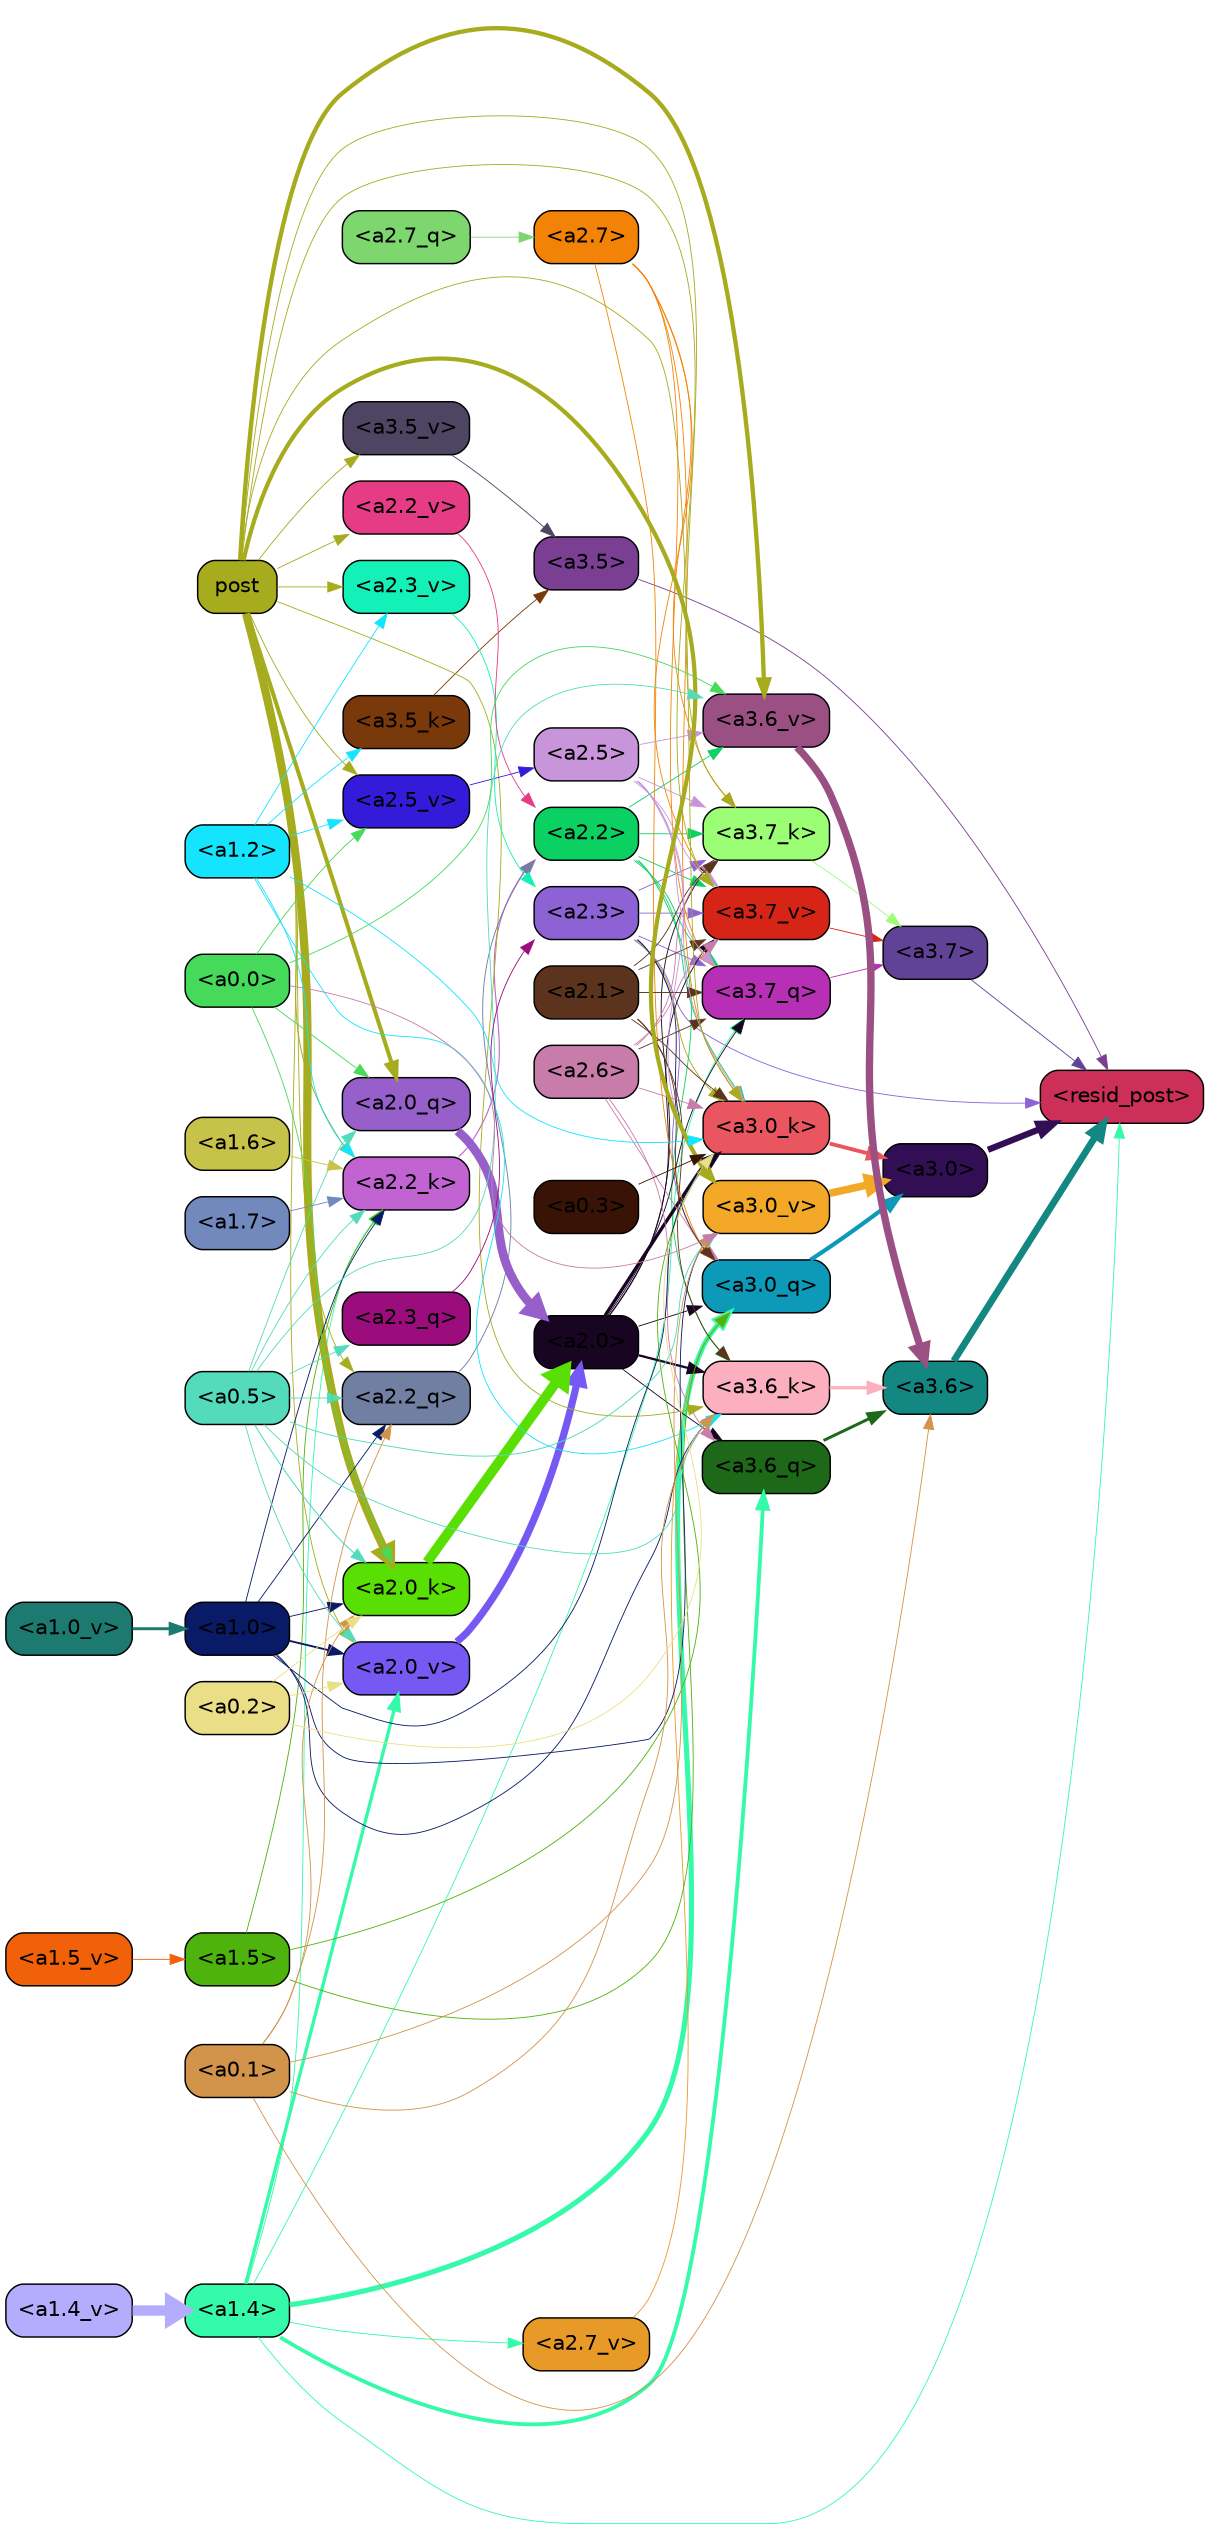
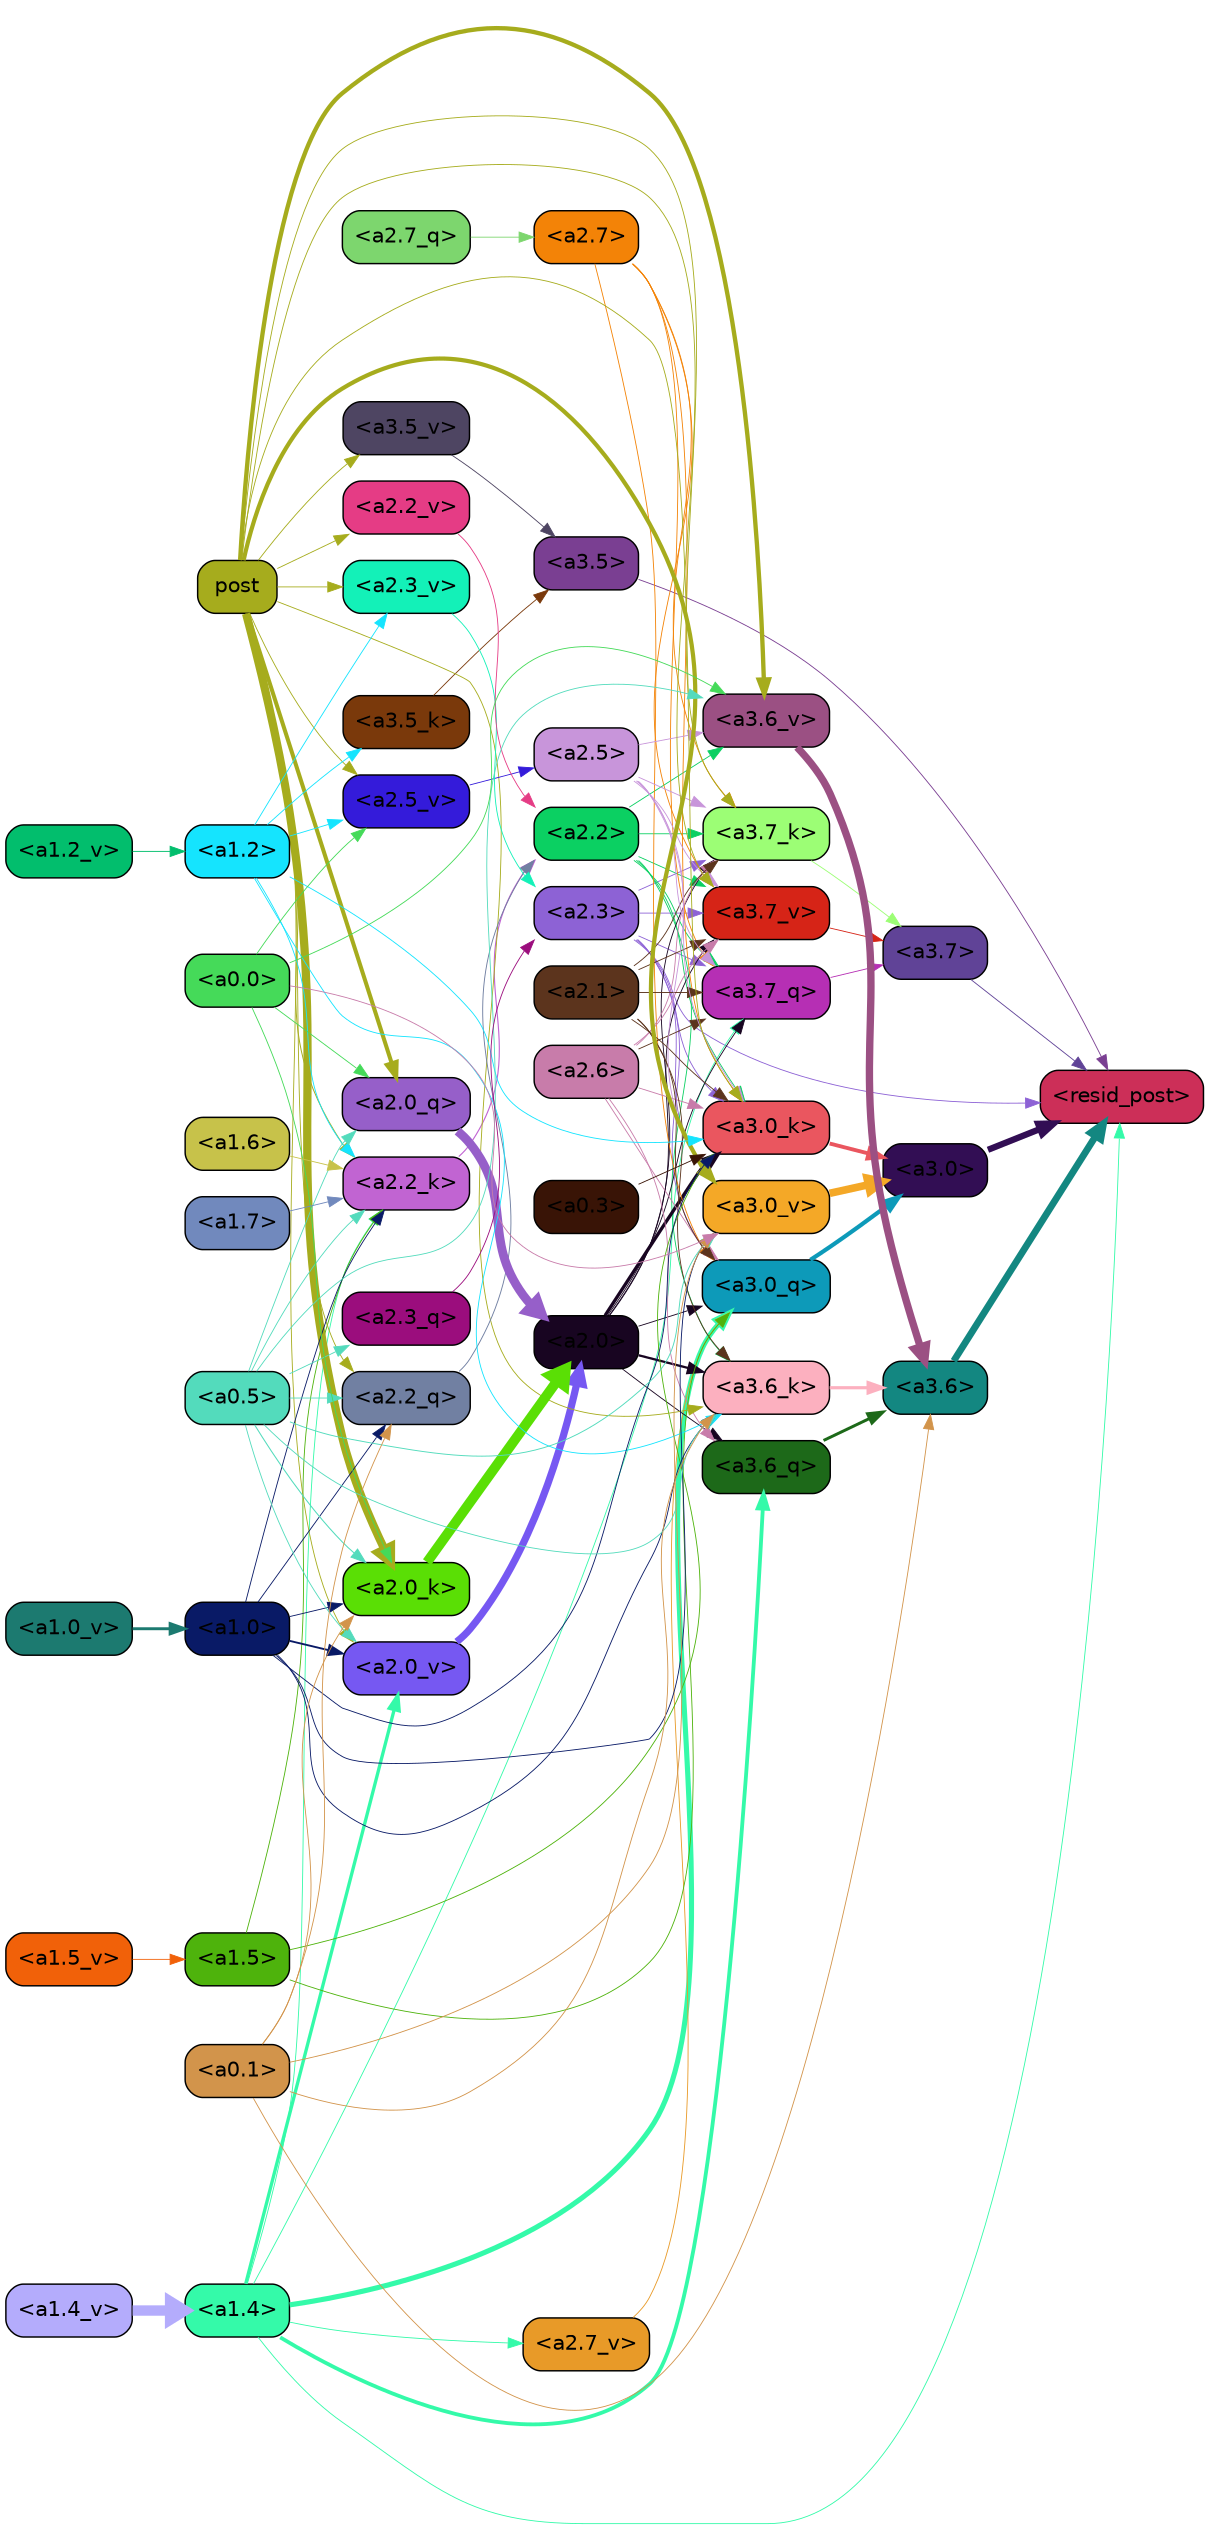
  strict digraph {
    rankdir=LR
    splines=true
    node [color=black fontname=Helvetica shape=box style="filled, rounded"]
    edge [color="#a6ac1d" penwidth=0.6]
    "<a3.7>" [fillcolor="#604397"]
    "<resid_post>" [fillcolor="#cc2f58"]
    "<a3.6>" [fillcolor="#138781"]
    "<a3.5>" [fillcolor="#7a3f92"]
    "<a3.0>" [fillcolor="#320e54"]
    "<a2.3>" [fillcolor="#8d62d5"]
    "<a3.7_q>" [fillcolor="#b62fb4"]
    "<a3.0_q>" [fillcolor="#0d9ab9"]
    "<a3.7_k>" [fillcolor="#9cfe75"]
    "<a3.0_k>" [fillcolor="#ea565f"]
    "<a3.7_v>" [fillcolor="#d62417"]
    "<a3.0_v>" [fillcolor="#f4a827"]
    "<a1.4>" [fillcolor="#34faa9"]
    "<a3.6_q>" [fillcolor="#1d6919"]
    "<a2.2_k>" [fillcolor="#c164d2"]
    "<a2.7_v>" [fillcolor="#e89a28"]
    "<a2.0_v>" [fillcolor="#7658f2"]
    "<a2.2>" [fillcolor="#0bd062"]
    "<a2.0>" [fillcolor="#180521"]
    "<a3.6_k>" [fillcolor="#fcb0bf"]
    "<a3.6_v>" [fillcolor="#9b5083"]
    "<a2.7>" [fillcolor="#f38307"]
    "<a2.6>" [fillcolor="#c87caa"]
    "<a2.1>" [fillcolor="#5c341d"]
    "<a3.5_k>" [fillcolor="#7a390b"]
    "<a3.5_v>" [fillcolor="#4e4562"]
    "<a2.5>" [fillcolor="#c895da"]
    "<a1.5>" [fillcolor="#4eb30c"]
    n29 [fillcolor="#a6ac1d" label=post]
    "<a2.2_q>" [fillcolor="#7180a2"]
    "<a2.0_q>" [fillcolor="#965fc9"]
    "<a2.0_k>" [fillcolor="#5adf05"]
    "<a2.5_v>" [fillcolor="#341bda"]
    "<a2.3_v>" [fillcolor="#13f1b8"]
    "<a2.2_v>" [fillcolor="#e53c85"]
    "<a1.2>" [fillcolor="#15e4fe"]
    "<a1.0>" [fillcolor="#091a66"]
    "<a0.5>" [fillcolor="#53dbbc"]
    "<a2.3_q>" [fillcolor="#9b0d7d"]
    "<a0.1>" [fillcolor="#d2944b"]
    "<a0.3>" [fillcolor="#391406"]
-   "<a0.2>" [fillcolor="#eade87"]
    "<a0.0>" [fillcolor="#45da59"]
    "<a2.7_q>" [fillcolor="#7dd66e"]
    "<a1.7>" [fillcolor="#7189bd"]
    "<a1.6>" [fillcolor="#c7c24a"]
    "<a1.5_v>" [fillcolor="#f16109"]
    "<a1.4_v>" [fillcolor="#b4acfc"]
+   "<a1.2_v>" [fillcolor="#02be6d"]
    "<a1.0_v>" [fillcolor="#1c7a70"]
    "<a3.7>" -> "<resid_post>" [color="#604397"]
    "<a3.6>" -> "<resid_post>" [color="#138781" penwidth=4.6696330308914185]
    "<a3.5>" -> "<resid_post>" [color="#7a3f92"]
    "<a3.0>" -> "<resid_post>" [color="#320e54" penwidth=4.282557368278503]
    "<a2.3>" -> "<resid_post>" [color="#8d62d5"]
    "<a2.3>" -> "<a3.7_q>" [color="#8d62d5"]
    "<a2.3>" -> "<a3.0_q>" [color="#8d62d5"]
    "<a2.3>" -> "<a3.7_k>" [color="#8d62d5"]
-   "<a2.3>" -> "<a3.0_k>"
+   "<a2.3>" -> "<a3.0_k>" [color="#8d62d5"]
    "<a2.3>" -> "<a3.7_v>" [color="#8d62d5"]
-   "<a2.3>" -> "<a3.0_v>" [color="#091a66"]
+   "<a2.3>" -> "<a3.0_v>" [color="#8d62d5"]
    "<a3.7_q>" -> "<a3.7>" [color="#b62fb4"]
    "<a3.0_q>" -> "<a3.0>" [color="#0d9ab9" penwidth=2.8638100624084473]
    "<a3.7_k>" -> "<a3.7>" [color="#9cfe75"]
    "<a3.0_k>" -> "<a3.0>" [color="#ea565f" penwidth=2.6274144649505615]
    "<a3.7_v>" -> "<a3.7>" [color="#d62417"]
    "<a3.0_v>" -> "<a3.0>" [color="#f4a827" penwidth=5.188832879066467]
    "<a1.4>" -> "<resid_post>" [color="#34faa9"]
    "<a1.4>" -> "<a3.7_q>" [color="#34faa9"]
    "<a1.4>" -> "<a3.0_q>" [color="#34faa9" penwidth=3.4971605762839317]
    "<a1.4>" -> "<a3.6_q>" [color="#34faa9" penwidth=2.6073555648326874]
    "<a1.4>" -> "<a2.2_k>" [color="#34faa9"]
    "<a1.4>" -> "<a2.7_v>" [color="#34faa9"]
    "<a1.4>" -> "<a2.0_v>" [color="#34faa9" penwidth=2.268670678138733]
    "<a3.6_q>" -> "<a3.6>" [color="#1d6919" penwidth=2.03758105635643]
    "<a2.2_k>" -> "<a2.2>" [color="#c164d2" penwidth=0.7764816284179688]
    "<a2.7_v>" -> "<a3.0_q>" [color="#e89a28"]
    "<a2.0_v>" -> "<a2.0>" [color="#7658f2" penwidth=4.906715989112854]
    "<a2.2>" -> "<a3.7_q>" [color="#0bd062"]
    "<a2.2>" -> "<a3.7_k>" [color="#0bd062"]
    "<a2.2>" -> "<a3.0_k>" [color="#0bd062"]
    "<a2.2>" -> "<a3.7_v>" [color="#0bd062"]
    "<a2.2>" -> "<a3.6_k>" [color="#0bd062"]
    "<a2.2>" -> "<a3.6_v>" [color="#0bd062"]
    "<a2.0>" -> "<a3.7_q>" [color="#180521"]
    "<a2.0>" -> "<a3.0_q>" [color="#180521"]
    "<a2.0>" -> "<a3.7_k>" [color="#180521"]
    "<a2.0>" -> "<a3.0_k>" [color="#180521" penwidth=2.270527422428131]
    "<a2.0>" -> "<a3.7_v>" [color="#180521"]
    "<a2.0>" -> "<a3.6_q>" [color="#180521"]
    "<a2.0>" -> "<a3.6_k>" [color="#180521" penwidth=1.5568191409111023]
    "<a3.6_k>" -> "<a3.6>" [color="#fcb0bf" penwidth=2.174198240041733]
    "<a3.6_v>" -> "<a3.6>" [color="#9b5083" penwidth=5.002329230308533]
    "<a2.7>" -> "<a3.7_q>" [color="#f38307"]
    "<a2.7>" -> "<a3.0_q>" [color="#f38307"]
    "<a2.7>" -> "<a3.7_k>" [color="#f38307"]
    "<a2.7>" -> "<a3.0_k>" [color="#f38307"]
    "<a2.7>" -> "<a3.7_v>" [color="#f38307"]
    "<a2.6>" -> "<a3.7_q>" [color="#5c341d"]
    "<a2.6>" -> "<a3.0_q>" [color="#c87caa"]
    "<a2.6>" -> "<a3.7_k>" [color="#c87caa"]
    "<a2.6>" -> "<a3.0_k>" [color="#c87caa"]
    "<a2.6>" -> "<a3.7_v>" [color="#c87caa"]
    "<a2.6>" -> "<a3.6_q>" [color="#c87caa"]
    "<a2.1>" -> "<a3.7_q>" [color="#5c341d"]
    "<a2.1>" -> "<a3.0_q>" [color="#5c341d"]
    "<a2.1>" -> "<a3.7_k>" [color="#5c341d"]
    "<a2.1>" -> "<a3.0_k>" [color="#5c341d"]
    "<a2.1>" -> "<a3.7_v>" [color="#5c341d"]
    "<a2.1>" -> "<a3.6_k>" [color="#5c341d"]
    "<a3.5_k>" -> "<a3.5>" [color="#7a390b"]
    "<a3.5_v>" -> "<a3.5>" [color="#4e4562"]
    "<a2.5>" -> "<a3.7_q>" [color="#c895da"]
    "<a2.5>" -> "<a3.7_k>" [color="#c895da"]
    "<a2.5>" -> "<a3.0_k>" [color="#c895da"]
    "<a2.5>" -> "<a3.7_v>" [color="#c895da"]
    "<a2.5>" -> "<a3.0_v>" [color="#c895da"]
    "<a2.5>" -> "<a3.6_v>" [color="#c895da"]
    "<a1.5>" -> "<a3.0_q>" [color="#4eb30c"]
    "<a1.5>" -> "<a3.0_k>" [color="#4eb30c"]
    "<a1.5>" -> "<a2.2_k>" [color="#4eb30c"]
    n29 -> "<a3.7_k>"
    n29 -> "<a3.0_k>"
    n29 -> "<a3.7_v>"
    n29 -> "<a3.0_v>" [penwidth=2.8686431646347046]
    n29 -> "<a2.2_k>" [penwidth=0.67606520652771]
    n29 -> "<a2.0_v>"
    n29 -> "<a3.6_k>"
    n29 -> "<a3.6_v>" [penwidth=2.9588699340820312]
    n29 -> "<a3.5_v>"
    n29 -> "<a2.2_q>"
    n29 -> "<a2.0_q>" [penwidth=2.7617180347442627]
    n29 -> "<a2.0_k>" [penwidth=5.615107178688049]
    n29 -> "<a2.5_v>"
    n29 -> "<a2.3_v>"
    n29 -> "<a2.2_v>"
    "<a2.2_q>" -> "<a2.2>" [color="#7180a2" penwidth=0.6340763568878174]
    "<a2.0_q>" -> "<a2.0>" [color="#965fc9" penwidth=6.0160088539123535]
    "<a2.0_k>" -> "<a2.0>" [color="#5adf05" penwidth=6.773025274276733]
    "<a2.5_v>" -> "<a2.5>" [color="#341bda"]
    "<a2.3_v>" -> "<a2.3>" [color="#13f1b8"]
    "<a2.2_v>" -> "<a2.2>" [color="#e53c85"]
    "<a1.2>" -> "<a3.0_k>" [color="#15e4fe"]
    "<a1.2>" -> "<a2.2_k>" [color="#15e4fe"]
    "<a1.2>" -> "<a3.6_k>" [color="#15e4fe"]
    "<a1.2>" -> "<a3.5_k>" [color="#15e4fe"]
    "<a1.2>" -> "<a2.5_v>" [color="#15e4fe"]
    "<a1.2>" -> "<a2.3_v>" [color="#15e4fe"]
    "<a1.0>" -> "<a3.0_k>" [color="#091a66"]
    "<a1.0>" -> "<a3.0_v>" [color="#091a66"]
    "<a1.0>" -> "<a2.2_k>" [color="#091a66"]
    "<a1.0>" -> "<a2.0_v>" [color="#091a66" penwidth=1.27996826171875]
    "<a1.0>" -> "<a3.6_k>" [color="#091a66"]
    "<a1.0>" -> "<a2.2_q>" [color="#091a66"]
    "<a1.0>" -> "<a2.0_k>" [color="#091a66"]
    "<a0.5>" -> "<a3.0_v>" [color="#53dbbc" penwidth=0.6421224474906921]
    "<a0.5>" -> "<a2.2_k>" [color="#53dbbc"]
    "<a0.5>" -> "<a2.0_v>" [color="#53dbbc"]
    "<a0.5>" -> "<a3.6_k>" [color="#53dbbc"]
    "<a0.5>" -> "<a3.6_v>" [color="#53dbbc"]
    "<a0.5>" -> "<a2.2_q>" [color="#53dbbc"]
    "<a0.5>" -> "<a2.0_q>" [color="#53dbbc"]
    "<a0.5>" -> "<a2.0_k>" [color="#53dbbc" penwidth=0.7151575088500977]
    "<a0.5>" -> "<a2.3_q>" [color="#53dbbc"]
    "<a2.3_q>" -> "<a2.3>" [color="#9b0d7d"]
    "<a0.1>" -> "<a3.6>" [color="#d2944b"]
    "<a0.1>" -> "<a3.0_v>" [color="#d2944b"]
    "<a0.1>" -> "<a3.6_k>" [color="#d2944b"]
    "<a0.1>" -> "<a2.2_q>" [color="#d2944b"]
    "<a0.1>" -> "<a2.0_k>" [color="#d2944b"]
    "<a0.3>" -> "<a3.0_k>" [color="#391406"]
-   "<a0.2>" -> "<a3.0_k>" [color="#eade87"]
-   "<a0.2>" -> "<a2.0_v>" [color="#eade87"]
-   "<a0.2>" -> "<a2.0_k>" [color="#eade87"]
    "<a0.0>" -> "<a3.0_v>" [color="#c87caa"]
    "<a0.0>" -> "<a3.6_v>" [color="#45da59"]
    "<a0.0>" -> "<a2.0_q>" [color="#45da59"]
    "<a0.0>" -> "<a2.0_k>" [color="#45da59"]
    "<a0.0>" -> "<a2.5_v>" [color="#45da59"]
    "<a2.7_q>" -> "<a2.7>" [color="#7dd66e"]
    "<a1.7>" -> "<a2.2_k>" [color="#7189bd"]
    "<a1.6>" -> "<a2.2_k>" [color="#c7c24a"]
    "<a1.5_v>" -> "<a1.5>" [color="#f16109"]
    "<a1.4_v>" -> "<a1.4>" [color="#b4acfc" penwidth=7.093163728713989]
+   "<a1.2_v>" -> "<a1.2>" [color="#02be6d"]
    "<a1.0_v>" -> "<a1.0>" [color="#1c7a70" penwidth=1.9666723012924194]
  }
